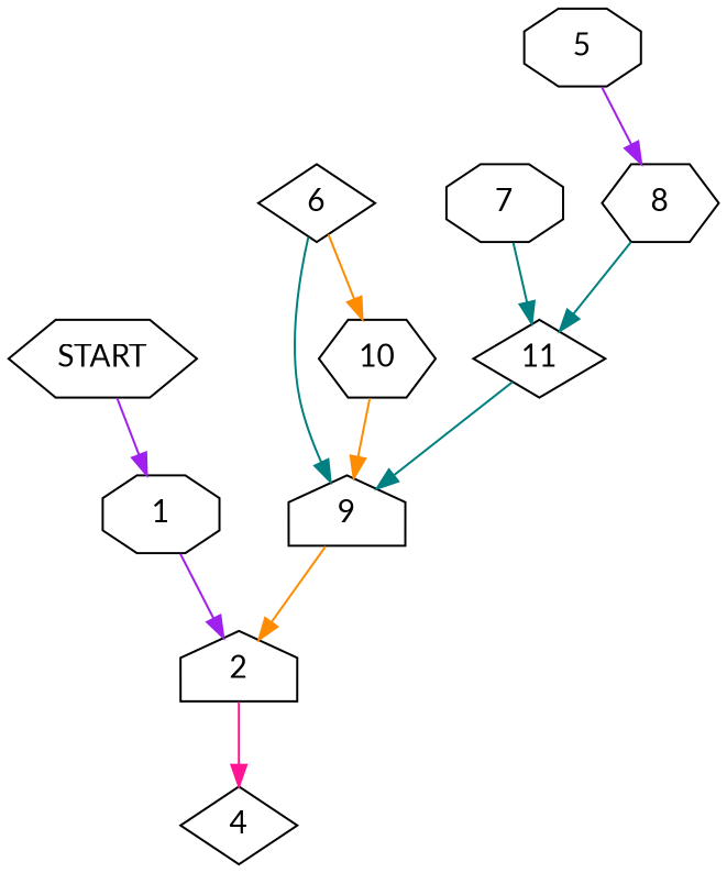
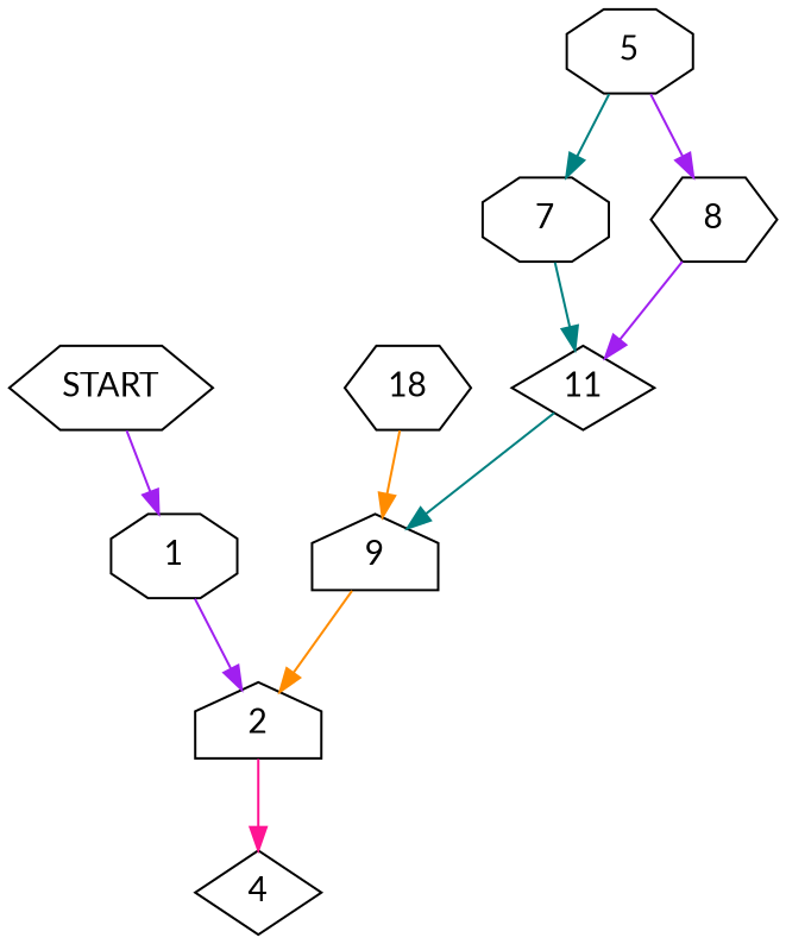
  digraph {
    fontname=Lato
    node [fontname=Lato shape=hexagon]
    edge [color=teal fontname=Lato]
    n1 [label=START]
    1 [shape=octagon]
    2 [shape=house]
    4 [shape=diamond]
    5 [shape=octagon]
    7 [shape=octagon]
    8
-   6 [shape=diamond]
    9 [shape=house]
-   10
+   10 [label=18]
    11 [shape=diamond]
    n1 -> 1 [color=purple]
    1 -> 2 [color=purple]
    2 -> 4 [color=deeppink]
+   5 -> 7
    5 -> 8 [color=purple]
    7 -> 11
-   8 -> 11
-   6 -> 9
-   6 -> 10 [color=darkorange]
+   8 -> 11 [color=purple]
    9 -> 2 [color=darkorange]
    10 -> 9 [color=darkorange]
    11 -> 9
  }
